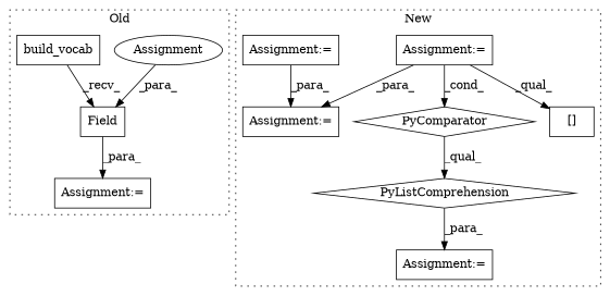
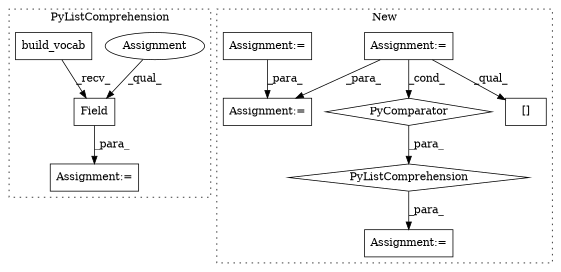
  digraph {
    node [a=7 l=12 shape=box]
    n1 [a=32 l="6,1" label=Field s="327,366"]
    n2 [a=9 l=4 label=Assignment s=362 shape=ellipse]
    n3 [l=2 label="Assignment:=" s=483]
    n4 [a=32 l="12,1" label=build_vocab s="567,591"]
    n5 [a=2 l="51,1" label="[]" s="1189,1241"]
    n6 [l=1 label="Assignment:=" s=530]
    n7 [label="Assignment:=" s=828]
    n8 [l=6 label="Assignment:=" s=622]
    n9 [a=109 l=148 label=PyListComprehension s=1015 shape=diamond]
    n10 [a=113 l=26 label=PyComparator s=1129 shape=diamond]
    n11 [label="Assignment:=" s=1003]
    subgraph cluster_1 {
-     label=Old
+     label=PyListComprehension
      style=dotted
      n1
      n2
      n3
      n4
    }
    subgraph cluster_2 {
      label=New
      style=dotted
      n5
      n6
      n7
      n8
      n9
      n10
      n11
    }
    n1 -> n3 [label=_para_]
-   n2 -> n1 [label=_para_]
+   n2 -> n1 [label=_qual_]
    n4 -> n1 [label=_recv_]
    n6 -> n5 [label=_qual_]
    n6 -> n7 [label=_para_]
    n6 -> n10 [label=_cond_]
    n8 -> n7 [label=_para_]
    n9 -> n11 [label=_para_]
-   n10 -> n9 [label=_qual_]
+   n10 -> n9 [label=_para_]
  }
